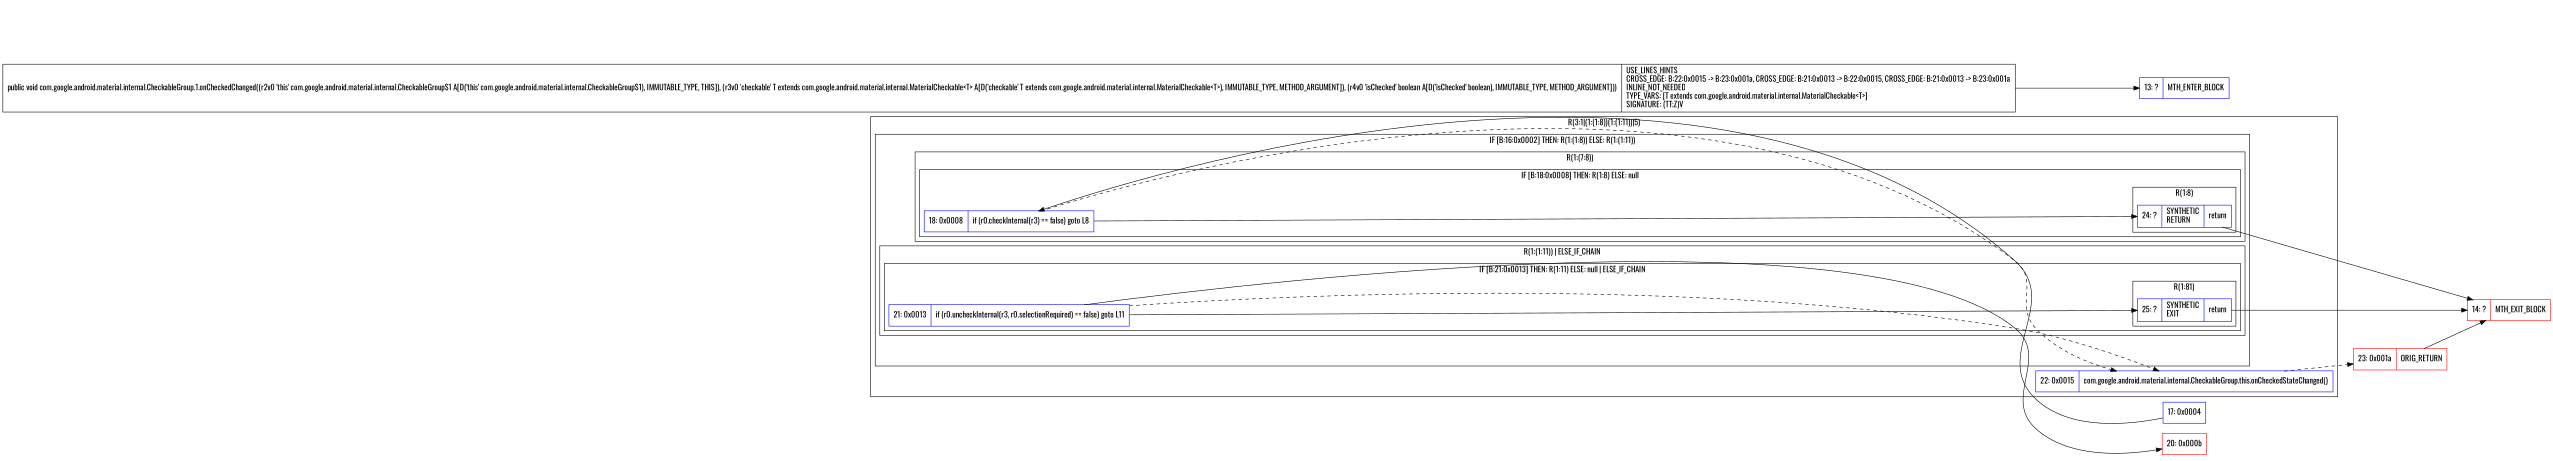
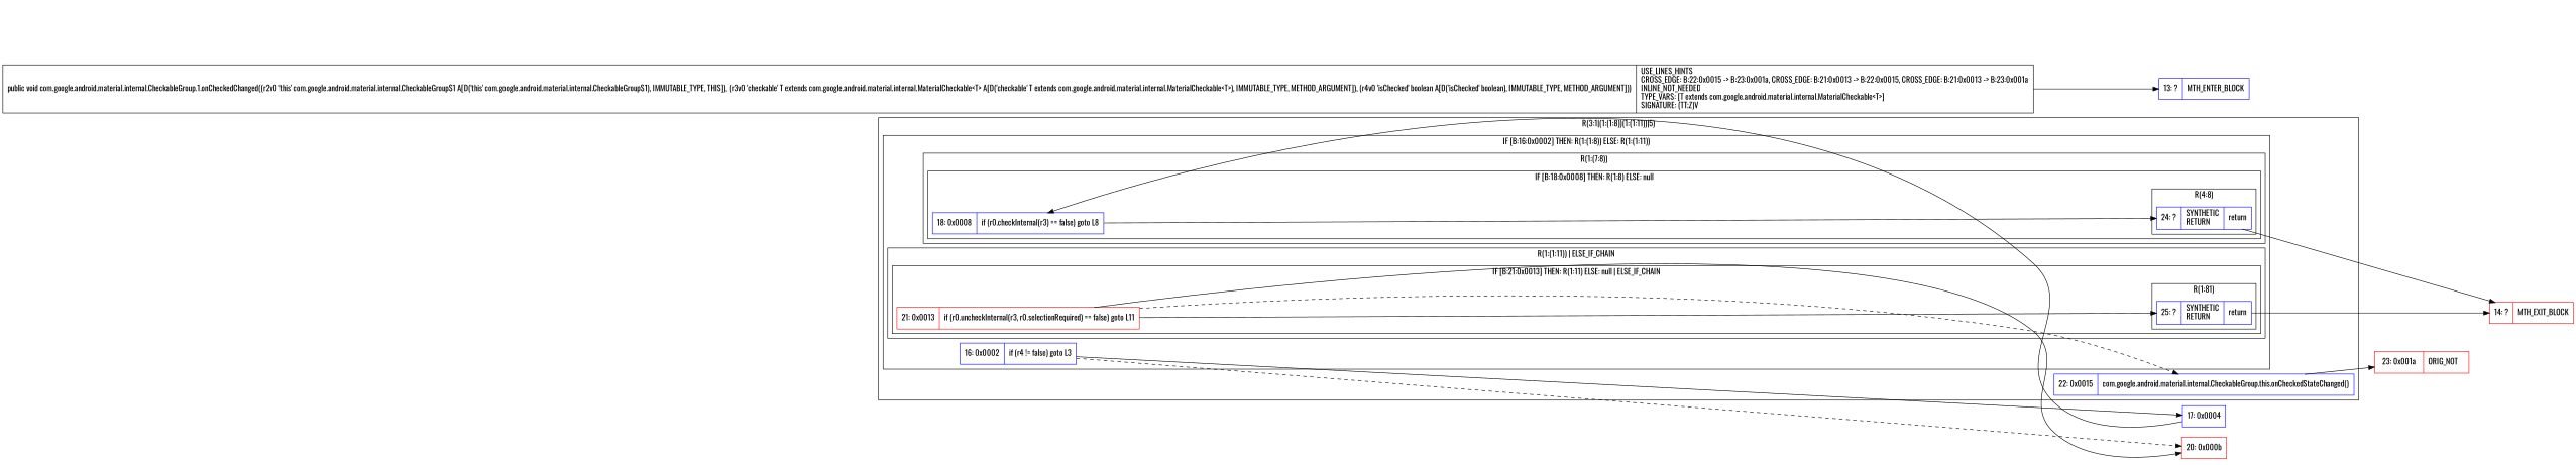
  digraph {
    fontname=Oswald
    rankdir=LR
    node [color=blue fontname=Oswald shape=record]
    edge [fontname=Oswald]
    n1 [label="{24\:\ ?|SYNTHETIC\lRETURN\l|return\l}"]
    n2 [label="{18\:\ 0x0008|if (r0.checkInternal(r3) == false) goto L8\l}"]
-   n3 [label="{25\:\ ?|SYNTHETIC\lEXIT\l|return\l}"]
-   n4 [label="{21\:\ 0x0013|if (r0.uncheckInternal(r3, r0.selectionRequired) == false) goto L11\l}"]
+   n3 [label="{25\:\ ?|SYNTHETIC\lRETURN\l|return\l}"]
+   n4 [color=red label="{21\:\ 0x0013|if (r0.uncheckInternal(r3, r0.selectionRequired) == false) goto L11\l}"]
+   n5 [label="{16\:\ 0x0002|if (r4 != false) goto L3\l}"]
    n6 [label="{22\:\ 0x0015|com.google.android.material.internal.CheckableGroup.this.onCheckedStateChanged()\l}"]
    n7 [color=red label="{14\:\ ?|MTH_EXIT_BLOCK\l}"]
    n8 [color=red label="{20\:\ 0x000b}"]
    n9 [label="{17\:\ 0x0004}"]
-   n10 [color=red label="{23\:\ 0x001a|ORIG_RETURN\l}"]
+   n10 [color=red label="{23\:\ 0x001a|ORIG_NOT\l}"]
    n11 [label="{13\:\ ?|MTH_ENTER_BLOCK\l}"]
    n12 [label="{public void com.google.android.material.internal.CheckableGroup.1.onCheckedChanged((r2v0 'this' com.google.android.material.internal.CheckableGroup$1 A[D('this' com.google.android.material.internal.CheckableGroup$1), IMMUTABLE_TYPE, THIS]), (r3v0 'checkable' T extends com.google.android.material.internal.MaterialCheckable\<T\> A[D('checkable' T extends com.google.android.material.internal.MaterialCheckable\<T\>), IMMUTABLE_TYPE, METHOD_ARGUMENT]), (r4v0 'isChecked' boolean A[D('isChecked' boolean), IMMUTABLE_TYPE, METHOD_ARGUMENT]))  | USE_LINES_HINTS\lCROSS_EDGE: B:22:0x0015 \-\> B:23:0x001a, CROSS_EDGE: B:21:0x0013 \-\> B:22:0x0015, CROSS_EDGE: B:21:0x0013 \-\> B:23:0x001a\lINLINE_NOT_NEEDED\lTYPE_VARS: [T extends com.google.android.material.internal.MaterialCheckable\<T\>]\lSIGNATURE: (TT;Z)V\l}" color=""]
    subgraph cluster_1 {
      label="R(3:1|(1:(1:8))(1:(1:11))|5)"
      n6
      subgraph cluster_2 {
        label="IF [B:16:0x0002] THEN: R(1:(1:8)) ELSE: R(1:(1:11))"
+       n5
        subgraph cluster_3 {
          label="R(1:(7:8))"
          subgraph cluster_4 {
            label="IF [B:18:0x0008] THEN: R(1:8) ELSE: null"
            n2
            subgraph cluster_5 {
-             label="R(1:8)"
+             label="R(4:8)"
              n1
            }
          }
        }
        subgraph cluster_6 {
          label="R(1:(1:11)) | ELSE_IF_CHAIN\l"
          subgraph cluster_7 {
            label="IF [B:21:0x0013] THEN: R(1:11) ELSE: null | ELSE_IF_CHAIN\l"
            n4
            subgraph cluster_8 {
              label="R(1:81)"
              n3
            }
          }
        }
      }
    }
    n1 -> n7
    n2 -> n1
-   n2 -> n6 [style=dashed]
    n3 -> n7
    n4 -> n3
    n4 -> n6 [style=dashed]
    n4 -> n8
-   n6 -> n10 [style=dashed]
+   n5 -> n8 [style=dashed]
+   n5 -> n9
+   n6 -> n10
    n9 -> n2
-   n10 -> n7
    n12 -> n11
  }
